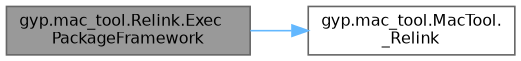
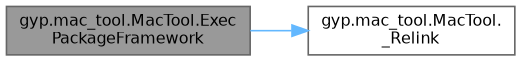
  digraph {
    rankdir=LR
    node [fontname=Helvetica fontsize=10 shape=box style=filled]
-   n1 [color=gray40 fillcolor=grey60 fontcolor=black height=0.2 label="gyp.mac_tool.Relink.Exec\lPackageFramework" width=0.4]
+   n1 [color=gray40 fillcolor=grey60 fontcolor=black height=0.2 label="gyp.mac_tool.MacTool.Exec\lPackageFramework" width=0.4]
    n2 [color=grey40 fillcolor=white height=0.2 label="gyp.mac_tool.MacTool.\l_Relink" width=0.4]
    n1 -> n2 [color=steelblue1 fontname=Helvetica fontsize=10 labelfontname=Helvetica labelfontsize=10 style=solid]
  }
